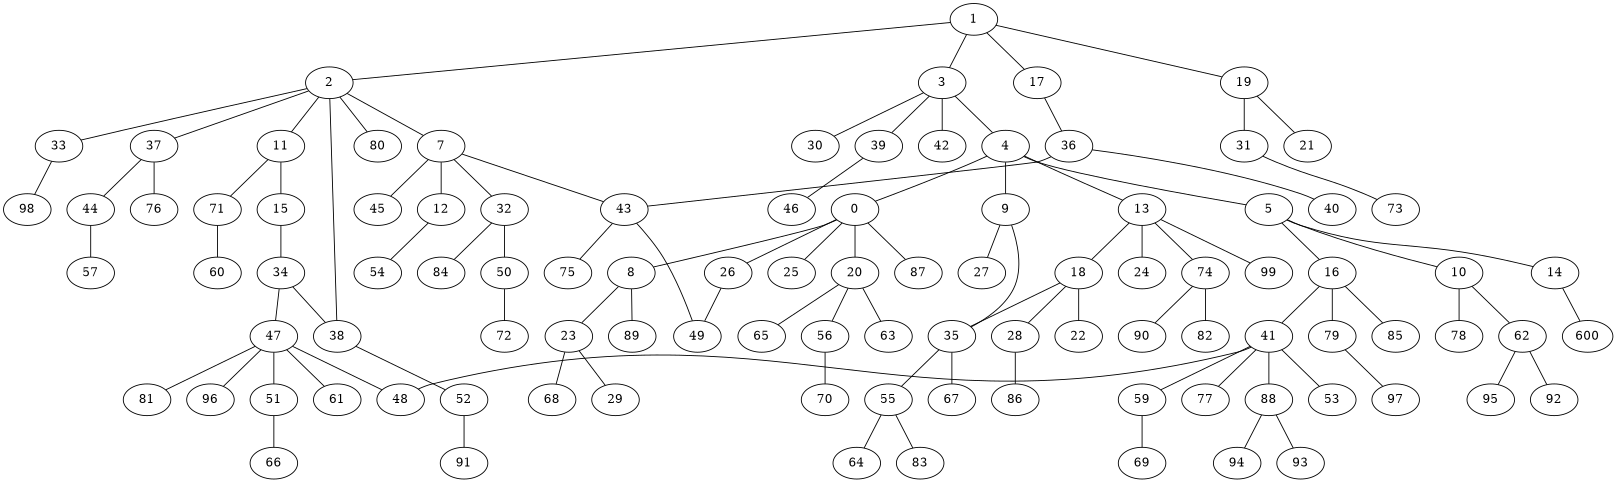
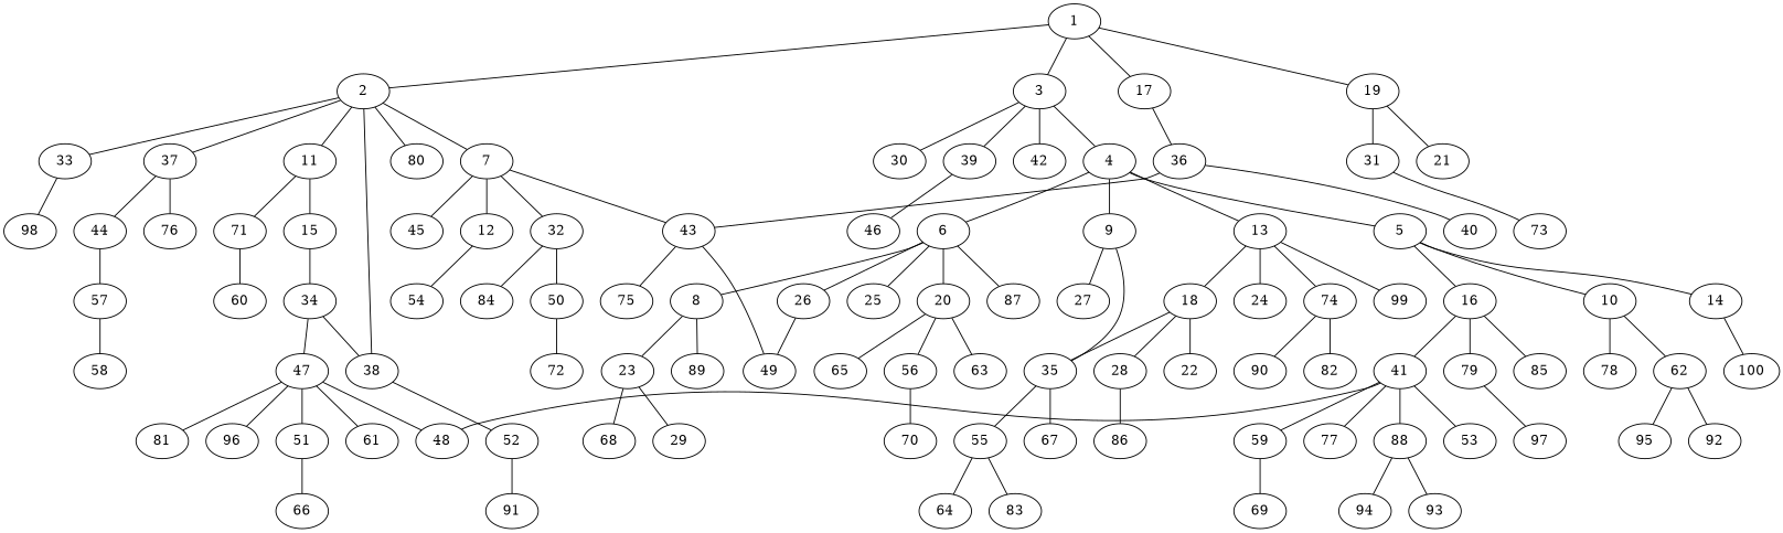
  graph {
    1
    2
    3
    17
    19
    7
    11
    33
    37
    38
    80
    4
    30
    39
    42
    36
    21
    31
    12
    32
    43
    45
    15
    71
    98
    44
    76
    52
    5
-   6 [label=0]
+   6
    9
    13
    46
    40
    73
    54
    50
    84
    49
    75
    34
    60
    57
    91
    10
    14
    16
    8
    20
    25
    26
    87
    27
    35
    18
    24
    74
    99
    62
    78
-   100 [label=600]
+   100
    41
    79
    85
    23
    89
    56
    63
    65
    55
    67
    22
    28
    82
    90
    92
    95
    48
    53
    59
    77
    88
    97
    29
    68
    70
    72
    64
    83
    47
    86
    51
    61
    81
    96
    69
    93
    94
    66
+   58
    1 -- 2
    1 -- 3
    1 -- 17
    1 -- 19
    2 -- 7
    2 -- 11
    2 -- 33
    2 -- 37
    2 -- 38
    2 -- 80
    3 -- 4
    3 -- 30
    3 -- 39
    3 -- 42
    17 -- 36
    19 -- 21
    19 -- 31
    7 -- 12
    7 -- 32
    7 -- 43
    7 -- 45
    11 -- 15
    11 -- 71
    33 -- 98
    37 -- 44
    37 -- 76
    38 -- 52
    4 -- 5
    4 -- 6
    4 -- 9
    4 -- 13
    39 -- 46
    36 -- 43
    36 -- 40
    31 -- 73
    12 -- 54
    32 -- 50
    32 -- 84
    43 -- 49
    43 -- 75
    15 -- 34
    71 -- 60
    44 -- 57
    52 -- 91
    5 -- 10
    5 -- 14
    5 -- 16
    6 -- 8
    6 -- 20
    6 -- 25
    6 -- 26
    6 -- 87
    9 -- 27
    9 -- 35
    13 -- 18
    13 -- 24
    13 -- 74
    13 -- 99
    50 -- 72
    34 -- 38
    34 -- 47
+   57 -- 58
    10 -- 62
    10 -- 78
    14 -- 100
    16 -- 41
    16 -- 79
    16 -- 85
    8 -- 23
    8 -- 89
    20 -- 56
    20 -- 63
    20 -- 65
    26 -- 49
    35 -- 55
    35 -- 67
    18 -- 35
    18 -- 22
    18 -- 28
    74 -- 82
    74 -- 90
    62 -- 92
    62 -- 95
    41 -- 48
    41 -- 53
    41 -- 59
    41 -- 77
    41 -- 88
    79 -- 97
    23 -- 29
    23 -- 68
    56 -- 70
    55 -- 64
    55 -- 83
    28 -- 86
    59 -- 69
    88 -- 93
    88 -- 94
    47 -- 48
    47 -- 51
    47 -- 61
    47 -- 81
    47 -- 96
    51 -- 66
  }
